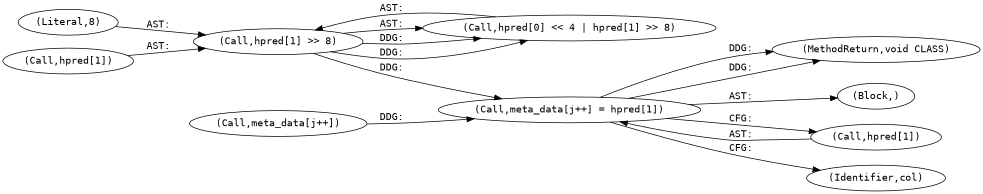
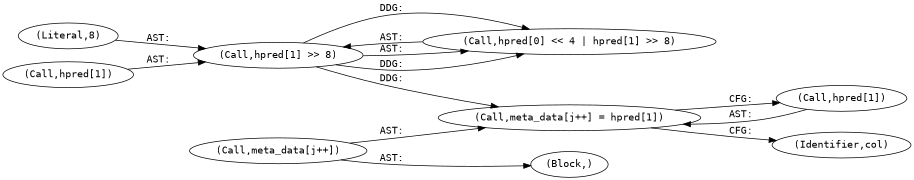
  digraph {
    fontname="DejaVu Sans Mono"
    rankdir=LR
    node [fontname="DejaVu Sans Mono"]
    edge [fontname="DejaVu Sans Mono"]
    n1 [label="(Call,meta_data[j++] = hpred[1])"]
-   n2 [label="(MethodReturn,void CLASS)"]
    n3 [label="(Block,)"]
    n4 [label="(Call,hpred[1])"]
    n5 [label="(Identifier,col)"]
    n6 [label="(Call,hpred[1] >> 8)"]
    n7 [label="(Call,hpred[0] << 4 | hpred[1] >> 8)"]
    n8 [label="(Literal,8)"]
    n9 [label="(Call,meta_data[j++])"]
    n10 [label="(Call,hpred[1])"]
-   n1 -> n2 [label="DDG: "]
-   n1 -> n2 [label="DDG: "]
-   n1 -> n3 [label="AST: "]
+   n9 -> n3 [label="AST: "]
    n1 -> n4 [label="CFG: "]
    n1 -> n5 [label="CFG: "]
    n4 -> n1 [label="AST: "]
    n6 -> n1 [label="DDG: "]
    n6 -> n7 [label="AST: "]
    n6 -> n7 [label="DDG: "]
    n6 -> n7 [label="DDG: "]
    n7 -> n6 [label="AST: "]
    n8 -> n6 [label="AST: "]
-   n9 -> n1 [label="DDG: "]
+   n9 -> n1 [label="AST: "]
    n10 -> n6 [label="AST: "]
  }
